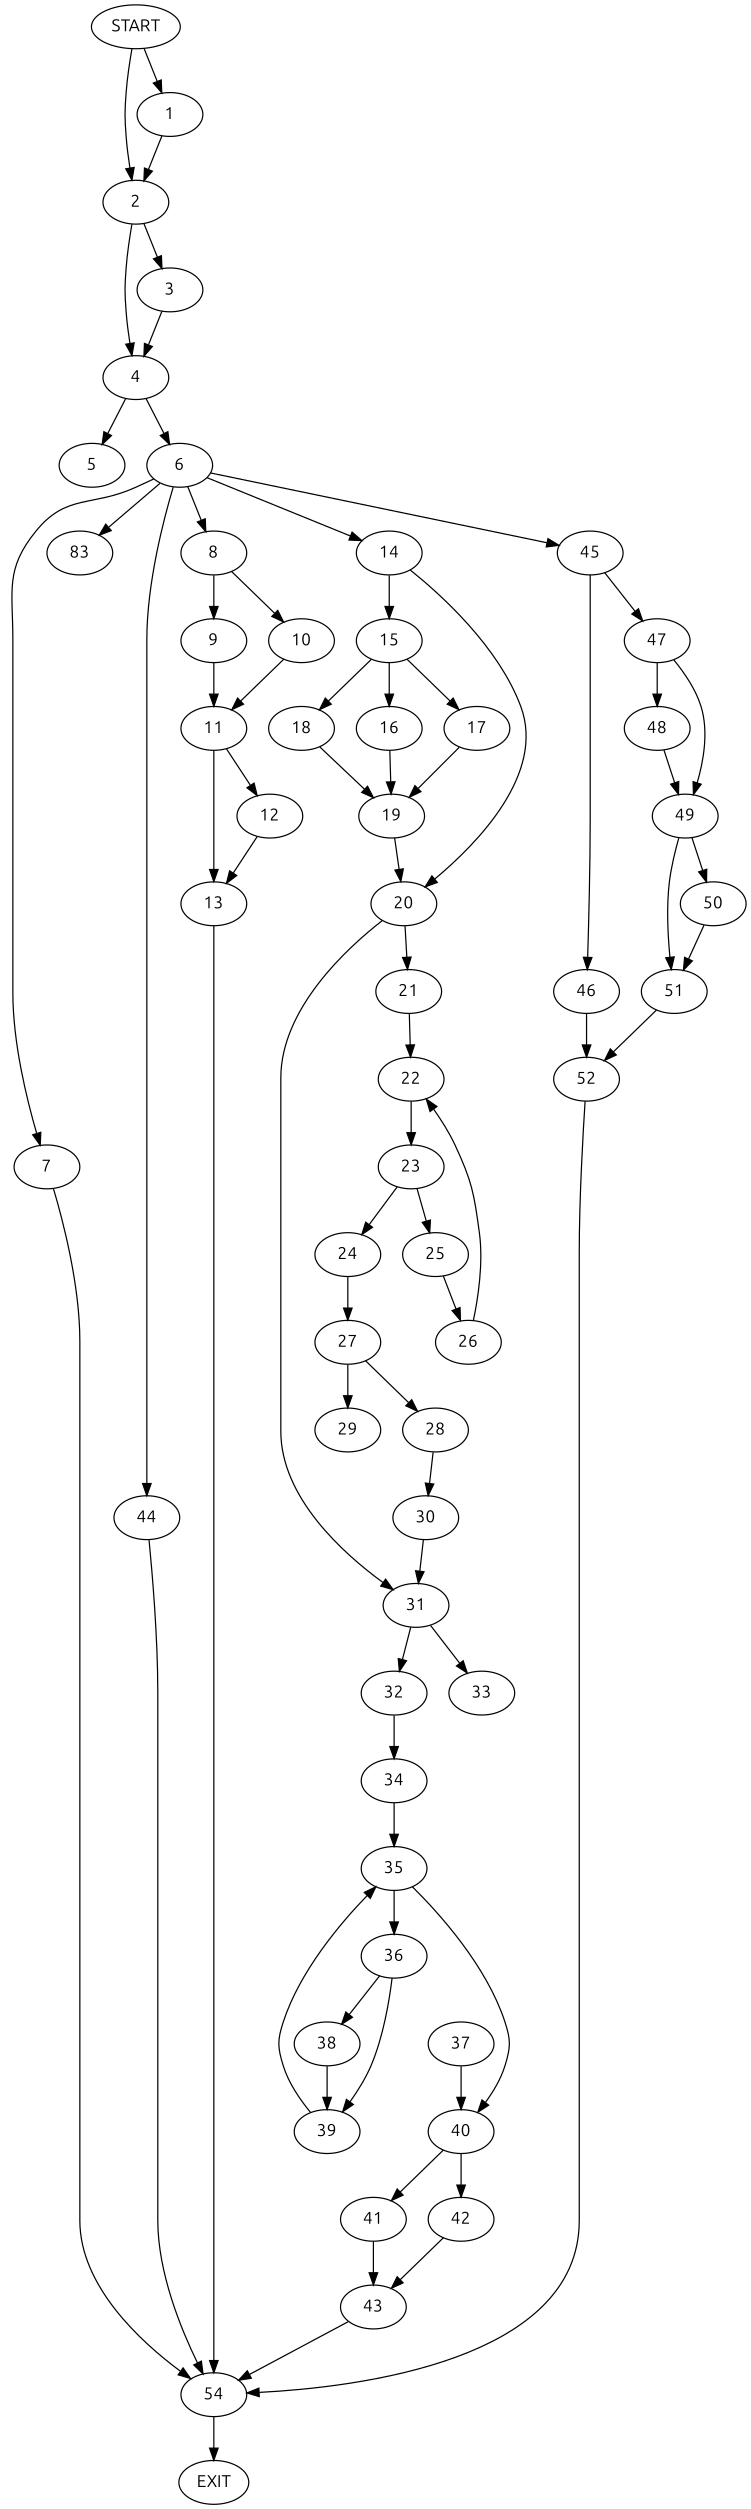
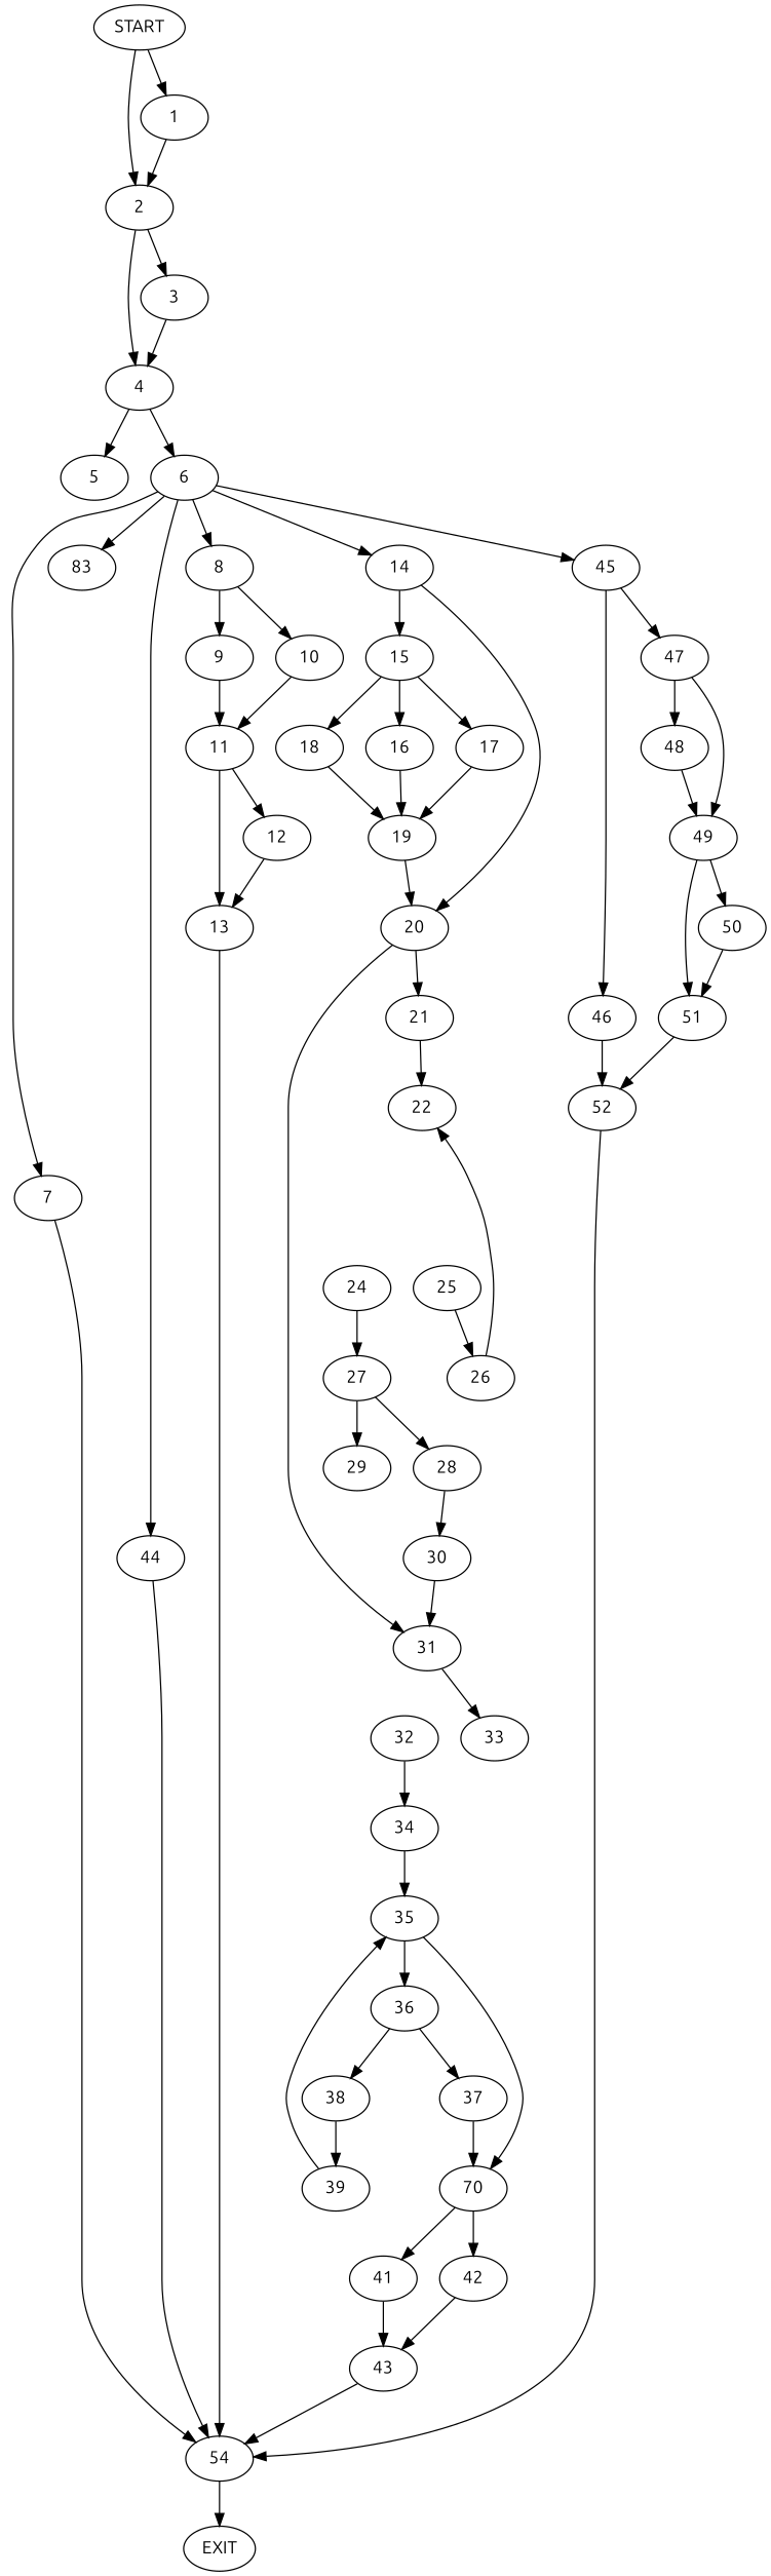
  digraph {
    fontname=Ubuntu
    node [fontname=Ubuntu]
    edge [fontname=Ubuntu]
    n1 [label=START]
    1
    2
    3
    4
    5
    6
    7
    8
    14
    44
    45
    n13 [label=83]
    n14 [label=EXIT]
    54
    9
    10
    15
    20
    46
    47
    11
    12
    13
    16
    17
    18
    21
    31
    19
    22
    32
    33
-   23
    24
    25
    27
    28
    29
    26
    30
    34
    35
    36
-   40
+   40 [label=70]
    37
    38
    41
    42
    39
    43
    52
    48
    49
    50
    51
    n1 -> 1
    n1 -> 2
    1 -> 2
    2 -> 3
    2 -> 4
    3 -> 4
    4 -> 5
    4 -> 6
    6 -> 7
    6 -> 8 [tailport=s2]
    6 -> 14 [tailport=s3]
    6 -> 44 [tailport=s4]
    6 -> 45 [tailport=s5]
    6 -> n13
    7 -> 54
    8 -> 9
    8 -> 10
    14 -> 15
    14 -> 20
    44 -> 54
    45 -> 46
    45 -> 47
    54 -> n14
    9 -> 11
    10 -> 11
    15 -> 16
    15 -> 17 [tailport=s2]
    15 -> 18
    20 -> 21
    20 -> 31
    46 -> 52
    47 -> 48
    47 -> 49
    11 -> 12
    11 -> 13
    12 -> 13
    13 -> 54
    16 -> 19
    17 -> 19
    18 -> 19
    21 -> 22
-   31 -> 32
    31 -> 33
    19 -> 20
-   22 -> 23
    32 -> 34
-   23 -> 24
-   23 -> 25
    24 -> 27
    25 -> 26
    27 -> 28
    27 -> 29
    28 -> 30
    26 -> 22
    30 -> 31
    34 -> 35
    35 -> 36
    35 -> 40
-   36 -> 39
+   36 -> 37
    36 -> 38
    40 -> 41
    40 -> 42
    37 -> 40
    38 -> 39
    41 -> 43
    42 -> 43
    39 -> 35
    43 -> 54
    52 -> 54
    48 -> 49
    49 -> 50
    49 -> 51
    50 -> 51
    51 -> 52
  }
